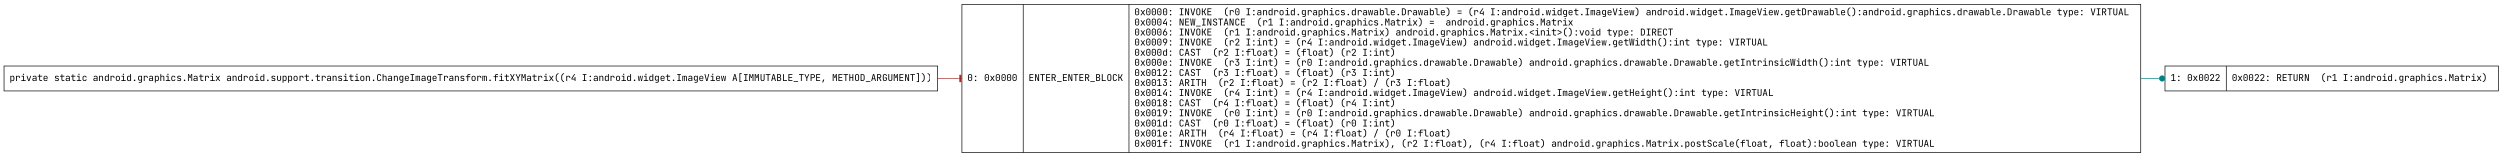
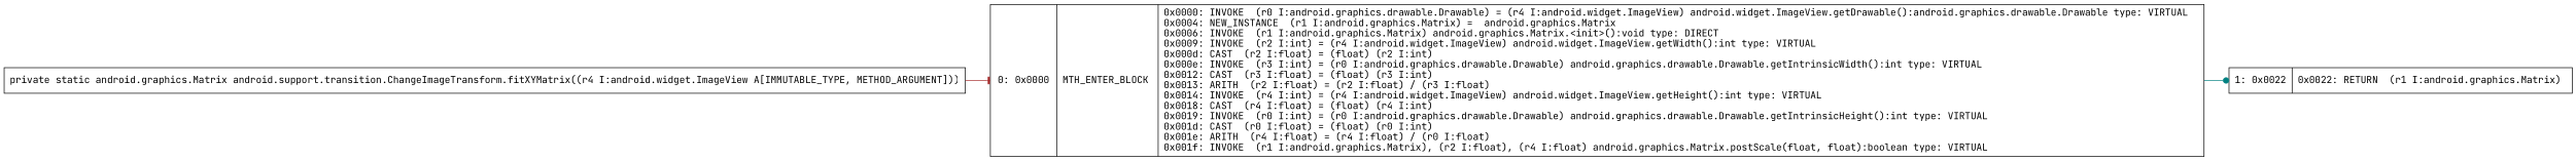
  digraph {
    rankdir=LR
    fontname="JetBrains Mono"
    node [shape=record fontname="JetBrains Mono"]
    edge [fontname="JetBrains Mono"]
-   n1 [label="{0\:\ 0x0000|ENTER_ENTER_BLOCK\l|0x0000: INVOKE  (r0 I:android.graphics.drawable.Drawable) = (r4 I:android.widget.ImageView) android.widget.ImageView.getDrawable():android.graphics.drawable.Drawable type: VIRTUAL \l0x0004: NEW_INSTANCE  (r1 I:android.graphics.Matrix) =  android.graphics.Matrix \l0x0006: INVOKE  (r1 I:android.graphics.Matrix) android.graphics.Matrix.\<init\>():void type: DIRECT \l0x0009: INVOKE  (r2 I:int) = (r4 I:android.widget.ImageView) android.widget.ImageView.getWidth():int type: VIRTUAL \l0x000d: CAST  (r2 I:float) = (float) (r2 I:int) \l0x000e: INVOKE  (r3 I:int) = (r0 I:android.graphics.drawable.Drawable) android.graphics.drawable.Drawable.getIntrinsicWidth():int type: VIRTUAL \l0x0012: CAST  (r3 I:float) = (float) (r3 I:int) \l0x0013: ARITH  (r2 I:float) = (r2 I:float) \/ (r3 I:float) \l0x0014: INVOKE  (r4 I:int) = (r4 I:android.widget.ImageView) android.widget.ImageView.getHeight():int type: VIRTUAL \l0x0018: CAST  (r4 I:float) = (float) (r4 I:int) \l0x0019: INVOKE  (r0 I:int) = (r0 I:android.graphics.drawable.Drawable) android.graphics.drawable.Drawable.getIntrinsicHeight():int type: VIRTUAL \l0x001d: CAST  (r0 I:float) = (float) (r0 I:int) \l0x001e: ARITH  (r4 I:float) = (r4 I:float) \/ (r0 I:float) \l0x001f: INVOKE  (r1 I:android.graphics.Matrix), (r2 I:float), (r4 I:float) android.graphics.Matrix.postScale(float, float):boolean type: VIRTUAL \l}"]
+   n1 [label="{0\:\ 0x0000|MTH_ENTER_BLOCK\l|0x0000: INVOKE  (r0 I:android.graphics.drawable.Drawable) = (r4 I:android.widget.ImageView) android.widget.ImageView.getDrawable():android.graphics.drawable.Drawable type: VIRTUAL \l0x0004: NEW_INSTANCE  (r1 I:android.graphics.Matrix) =  android.graphics.Matrix \l0x0006: INVOKE  (r1 I:android.graphics.Matrix) android.graphics.Matrix.\<init\>():void type: DIRECT \l0x0009: INVOKE  (r2 I:int) = (r4 I:android.widget.ImageView) android.widget.ImageView.getWidth():int type: VIRTUAL \l0x000d: CAST  (r2 I:float) = (float) (r2 I:int) \l0x000e: INVOKE  (r3 I:int) = (r0 I:android.graphics.drawable.Drawable) android.graphics.drawable.Drawable.getIntrinsicWidth():int type: VIRTUAL \l0x0012: CAST  (r3 I:float) = (float) (r3 I:int) \l0x0013: ARITH  (r2 I:float) = (r2 I:float) \/ (r3 I:float) \l0x0014: INVOKE  (r4 I:int) = (r4 I:android.widget.ImageView) android.widget.ImageView.getHeight():int type: VIRTUAL \l0x0018: CAST  (r4 I:float) = (float) (r4 I:int) \l0x0019: INVOKE  (r0 I:int) = (r0 I:android.graphics.drawable.Drawable) android.graphics.drawable.Drawable.getIntrinsicHeight():int type: VIRTUAL \l0x001d: CAST  (r0 I:float) = (float) (r0 I:int) \l0x001e: ARITH  (r4 I:float) = (r4 I:float) \/ (r0 I:float) \l0x001f: INVOKE  (r1 I:android.graphics.Matrix), (r2 I:float), (r4 I:float) android.graphics.Matrix.postScale(float, float):boolean type: VIRTUAL \l}"]
    n2 [label="{1\:\ 0x0022|0x0022: RETURN  (r1 I:android.graphics.Matrix) \l}"]
    n3 [label="{private static android.graphics.Matrix android.support.transition.ChangeImageTransform.fitXYMatrix((r4 I:android.widget.ImageView A[IMMUTABLE_TYPE, METHOD_ARGUMENT])) }"]
    n1 -> n2 [color=teal arrowhead=dot]
    n3 -> n1 [color=brown arrowhead=tee]
  }
